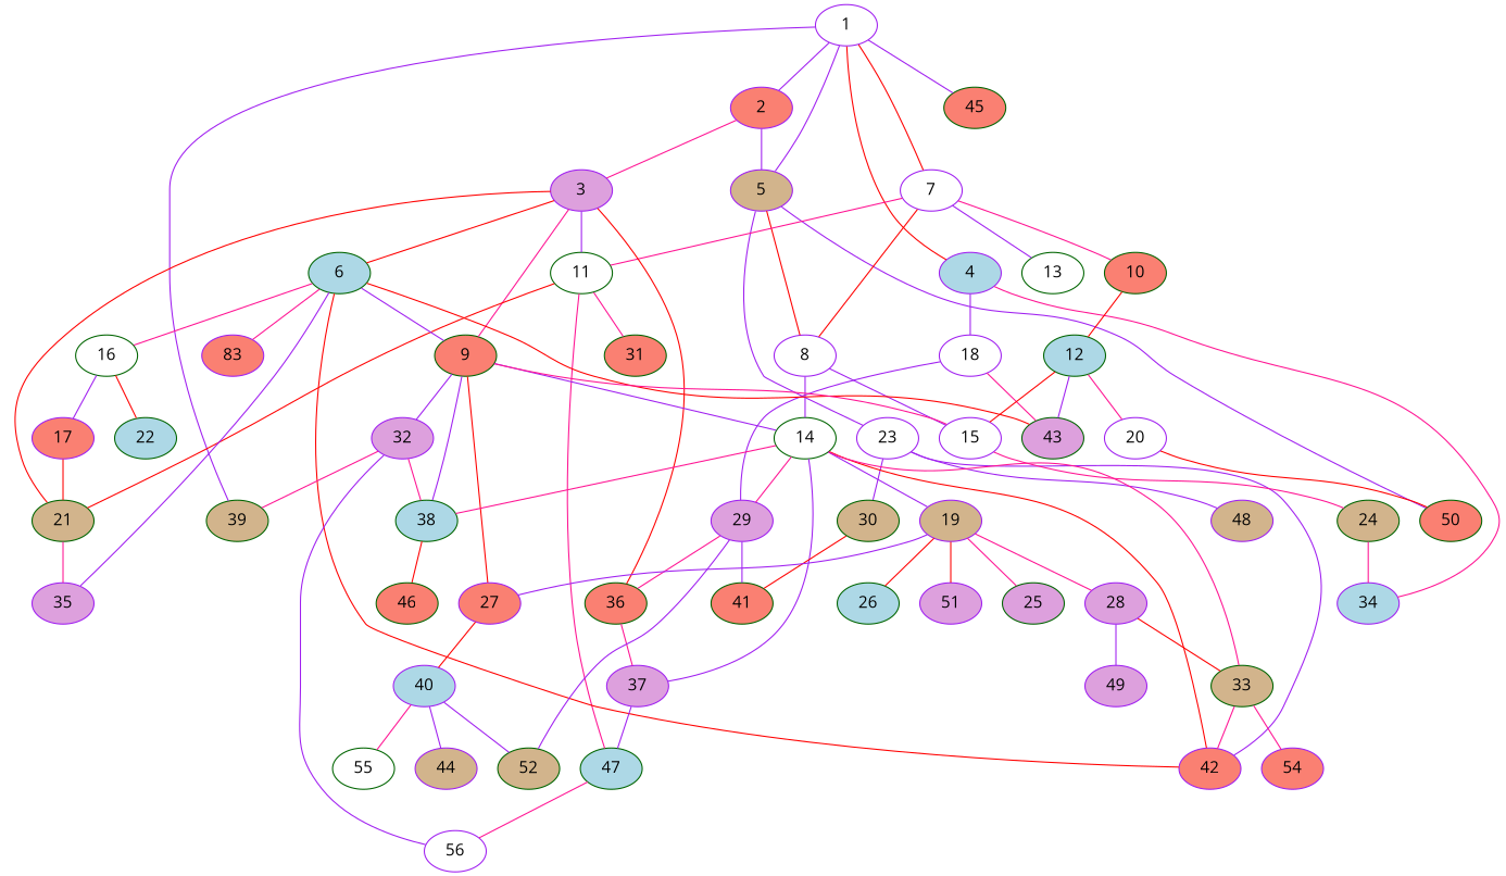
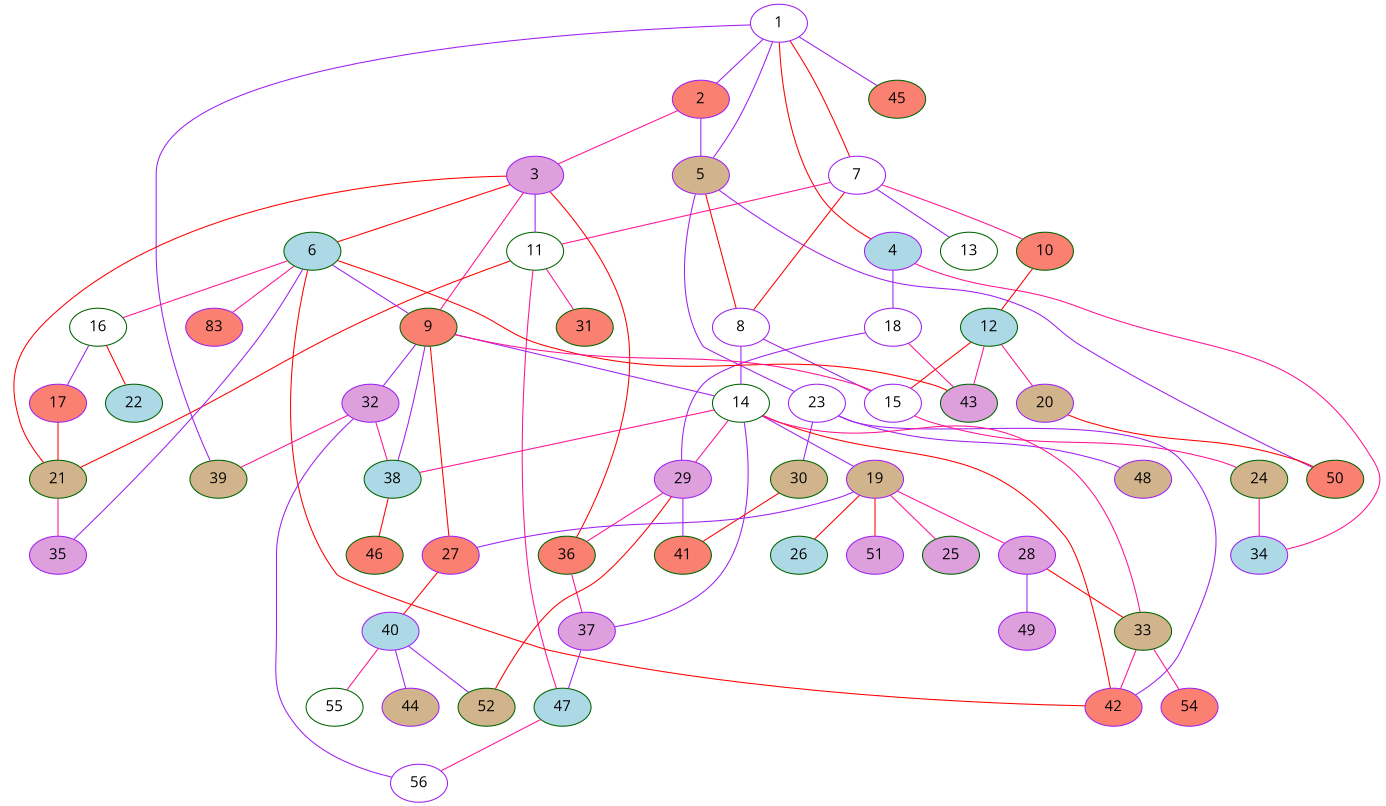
  graph {
    fontname="Open Sans"
    node [color=purple fillcolor=salmon fontname="Open Sans" style=filled]
    edge [color=purple fontname="Open Sans" weight=1.0]
    1 [fillcolor=white]
    2
    4 [fillcolor=lightblue]
    5 [fillcolor=tan]
    7 [fillcolor=white]
    39 [color=darkgreen fillcolor=tan]
    45 [color=darkgreen]
    3 [fillcolor=plum]
    18 [fillcolor=white]
    34 [fillcolor=lightblue]
    8 [fillcolor=white]
    23 [fillcolor=white]
    50 [color=darkgreen]
    11 [color=darkgreen fillcolor=white]
    10 [color=darkgreen]
    13 [color=darkgreen fillcolor=white]
    6 [color=darkgreen fillcolor=lightblue]
    9 [color=darkgreen]
    21 [color=darkgreen fillcolor=tan]
    36 [color=darkgreen]
    16 [color=darkgreen fillcolor=white]
    35 [fillcolor=plum]
    42
    43 [color=darkgreen fillcolor=plum]
    n25 [label=83]
    14 [color=darkgreen fillcolor=white]
    15 [fillcolor=white]
    27
    32 [fillcolor=plum]
    38 [color=darkgreen fillcolor=lightblue]
    31 [color=darkgreen]
    47 [color=darkgreen fillcolor=lightblue]
    37 [fillcolor=plum]
    29 [fillcolor=plum]
    30 [color=darkgreen fillcolor=tan]
    48 [fillcolor=tan]
    17
    22 [color=darkgreen fillcolor=lightblue]
    12 [color=darkgreen fillcolor=lightblue]
    19 [fillcolor=tan]
    33 [color=darkgreen fillcolor=tan]
    24 [color=darkgreen fillcolor=tan]
    40 [fillcolor=lightblue]
    56 [fillcolor=white]
    46 [color=darkgreen]
-   20 [fillcolor=white]
+   20 [fillcolor=tan]
    25 [color=darkgreen fillcolor=plum]
    26 [color=darkgreen fillcolor=lightblue]
    28 [fillcolor=plum]
    51 [fillcolor=plum]
    41 [color=darkgreen]
    52 [color=darkgreen fillcolor=tan]
    54
    49 [fillcolor=plum]
    44 [fillcolor=tan]
    55 [color=darkgreen fillcolor=white]
    1 -- 2
    1 -- 4 [color=red]
    1 -- 5
    1 -- 7 [color=red]
    1 -- 39
    1 -- 45
    2 -- 5 [weight=4.0]
    2 -- 3 [color=deeppink]
    4 -- 18
    4 -- 34 [color=deeppink]
    5 -- 8 [color=red]
    5 -- 23
    5 -- 50
    7 -- 8 [color=red]
    7 -- 11 [color=deeppink]
    7 -- 10 [color=deeppink]
    7 -- 13
    3 -- 11 [weight=2.0]
    3 -- 6 [color=red]
    3 -- 9 [color=deeppink]
    3 -- 21 [color=red]
    3 -- 36 [color=red]
    18 -- 43 [color=deeppink]
    18 -- 29
    8 -- 14 [weight=4.0]
    8 -- 15
    23 -- 42
    23 -- 30
    23 -- 48
    11 -- 21 [color=red]
    11 -- 31 [color=deeppink weight=2.0]
    11 -- 47 [color=deeppink]
    10 -- 12 [color=red]
    6 -- 9
    6 -- 16 [color=deeppink]
    6 -- 35
    6 -- 42 [color=red]
    6 -- 43 [color=red]
    6 -- n25 [color=deeppink]
    9 -- 14
    9 -- 15 [color=deeppink]
    9 -- 27 [color=red]
    9 -- 32
    9 -- 38
    21 -- 35 [color=deeppink weight=2.0]
    36 -- 37 [color=deeppink]
    16 -- 17
    16 -- 22 [color=red]
    14 -- 42 [color=red]
    14 -- 38 [color=deeppink]
    14 -- 37
    14 -- 29 [color=deeppink]
    14 -- 19
    14 -- 33 [color=deeppink]
    15 -- 24 [color=deeppink]
    27 -- 40 [color=red]
    32 -- 39 [color=deeppink]
    32 -- 38 [color=deeppink]
    32 -- 56
    38 -- 46 [color=red]
    47 -- 56 [color=deeppink]
    37 -- 47
    29 -- 36 [color=deeppink]
    29 -- 41
-   29 -- 52
+   29 -- 52 [color=red]
    30 -- 41 [color=red]
    17 -- 21 [color=red weight=2.0]
-   12 -- 43
+   12 -- 43 [color=deeppink]
    12 -- 15 [color=red]
    12 -- 20 [color=deeppink]
    19 -- 27
    19 -- 25 [color=deeppink]
    19 -- 26 [color=red]
    19 -- 28 [color=deeppink]
    19 -- 51 [color=red]
    33 -- 42 [color=deeppink weight=2.0]
    33 -- 54 [color=deeppink]
    24 -- 34 [color=deeppink weight=2.0]
    40 -- 52
    40 -- 44
    40 -- 55 [color=deeppink]
    20 -- 50 [color=red]
    28 -- 33 [color=red]
    28 -- 49
  }
